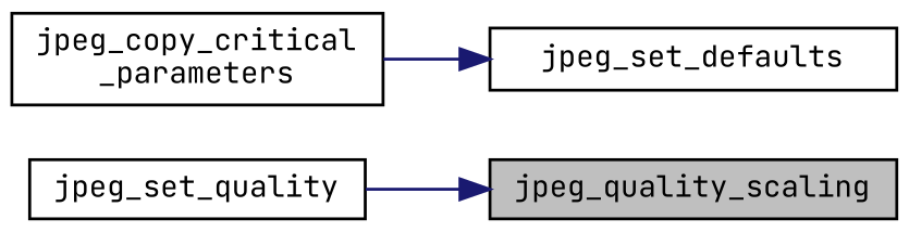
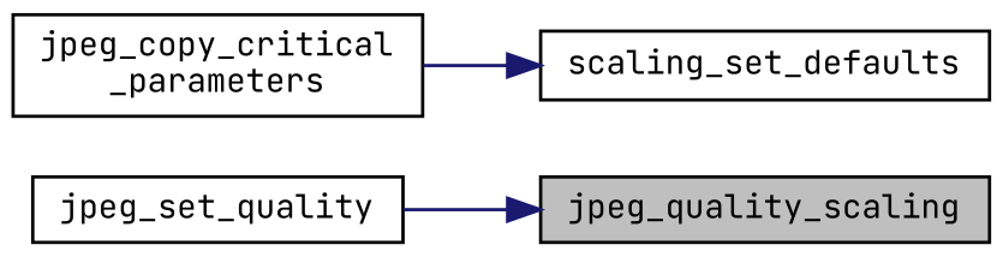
  digraph {
    fontname="JetBrains Mono"
    rankdir=RL
    node [color=black fontname="JetBrains Mono" fontsize=10 shape=record]
    edge [color=midnightblue dir=back fontname="JetBrains Mono" fontsize=10 labelfontname=Helvetica labelfontsize=10 style=solid]
    n1 [fillcolor=grey75 fontcolor=black height=0.2 label=jpeg_quality_scaling style=filled width=0.4]
    n2 [height=0.2 label=jpeg_set_quality width=0.4]
-   n3 [height=0.2 label=jpeg_set_defaults width=0.4]
+   n3 [height=0.2 label=scaling_set_defaults width=0.4]
    n4 [height=0.2 label="jpeg_copy_critical\l_parameters" width=0.4]
    n1 -> n2
    n3 -> n4
  }
